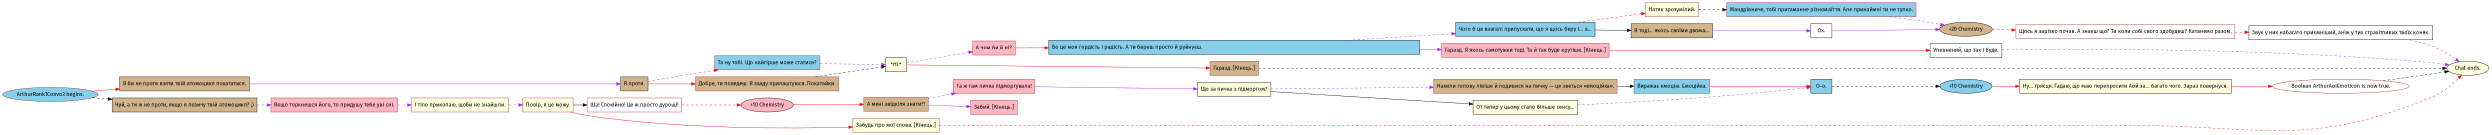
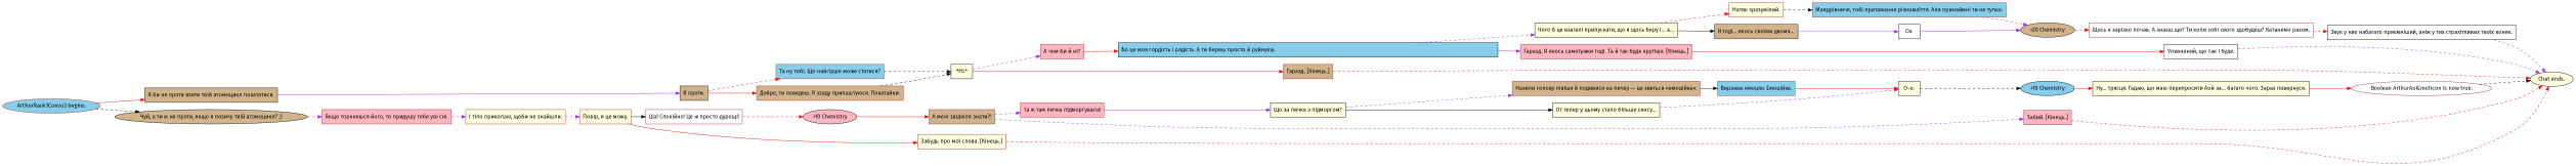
  digraph {
    fontname="Fira Sans"
    rankdir=LR
    node [color=brown fillcolor=lightyellow fontname="Fira Sans" style=filled shape=box]
    edge [color=red fontname="Fira Sans" style=dashed]
    "ArthurRank1Convo3 begins." [fillcolor=skyblue shape=""]
    n2 [color=black fillcolor=tan label="Я би не проти взяти твій атомоцикл покататися."]
-   n3 [color=black fillcolor=tan label="Чуй, а ти ж не проти, якщо я позичу твій атомоцикл? ;)"]
+   n3 [color=black fillcolor=tan label="Чуй, а ти ж не проти, якщо я позичу твій атомоцикл? ;)" shape=ellipse]
    n4 [color=black fillcolor=tan label="Я проти."]
    n5 [fillcolor=lightpink label="Якщо торкнешся його, то придушу тебе уві сні."]
    n6 [fillcolor=skyblue label="Та ну тобі. Що найгірше може статися?"]
    n7 [fillcolor=tan label="Добре, ти поведеш. Я ззаду прилаштуюся. Покатайки."]
    n8 [label="І тіло прикопаю, щоби не знайшли."]
    n9 [color=black label="*Ні.*"]
    n10 [label="Повір, я це можу."]
    n11 [fillcolor=lightpink label="А чом би й ні?"]
    n12 [fillcolor=tan label="Гаразд. [Кінець.]"]
    n13 [fillcolor=white label="Ша! Спокійно! Це ж просто дурощі!"]
    n14 [label="Забудь про мої слова. [Кінець.]"]
    n15 [color=black fillcolor=skyblue label="Бо це моя гордість і радість. А ти береш просто й руйнуєш.                                                                                                                                                  "]
    "Chat ends." [color=black shape=""]
    n17 [color=black fillcolor=lightpink label="+10 Chemistry" shape=""]
-   n18 [color=black fillcolor=skyblue label="Чого б це взагалі припускати, що я щось беру і… а…"]
+   n18 [color=black label="Чого б це взагалі припускати, що я щось беру і… а…"]
    n19 [fillcolor=lightpink label="Гаразд. Я якось самотужки тоді. Та й так буде крутіше. [Кінець.]"]
    n20 [fillcolor=tan label="А мені звідкіля знати?!"]
    n21 [label="Натяк зрозумілий."]
    n22 [color=black fillcolor=tan label="Я тоді… якось своїми двома…"]
    n23 [color=black fillcolor=white label="Упевнений, що так і буде."]
    n24 [fillcolor=lightpink label="Та ж там пичка підморгувала!"]
    n25 [fillcolor=lightpink label="Забий. [Кінець.]"]
    n26 [fillcolor=skyblue label="Мандрівниче, тобі притаманне різномаїття. Але принаймні ти не тупко."]
    n27 [color=black fillcolor=white label="Ох."]
    n28 [color=black label="Що за пичка з підморгом?"]
    n29 [color=black fillcolor=tan label="+20 Chemistry" shape=""]
    n30 [fillcolor=tan label="Нахили голову лівіше й подивися на пичку — це зветься «емоційка»."]
    n31 [color=black label="От тепер у цьому стало більше сенсу…"]
    n32 [fillcolor=white label="Щось я зарізко почав. А знаєш що? Ти коли собі свого здобудеш? Катанемо разом."]
    n33 [fillcolor=skyblue label="Виражає емоцію. Емоційка."]
-   n34 [color=black fillcolor=skyblue label="О-о."]
+   n34 [color=black label="О-о."]
    n35 [color=black fillcolor=white label="Звук у них набагато приємніший, аніж у тих страхітливих твоїх коняк."]
    n36 [color=black fillcolor=skyblue label="+10 Chemistry" shape=""]
    n37 [color=black label="Ну… трясця. Гадаю, що маю перепросити Аой за… багато чого. Зараз повернуся."]
    n38 [fillcolor=white label="Boolean ArthurAoiEmoticon is now true." shape=""]
    "ArthurRank1Convo3 begins." -> n2 [style=solid]
    "ArthurRank1Convo3 begins." -> n3 [color=black]
    n2 -> n4 [color=purple style=solid]
    n3 -> n5 [color=purple]
    n4 -> n6
    n4 -> n7 [style=solid]
    n5 -> n8 [color=purple]
-   n6 -> n9 [color=purple]
+   n6 -> n9 [color=black]
    n7 -> n9 [color=black]
    n8 -> n10 [color=purple]
    n9 -> n11 [color=purple]
    n9 -> n12 [style=solid]
    n10 -> n13 [color=black style=solid]
    n10 -> n14 [style=solid]
    n11 -> n15 [style=solid]
-   n12 -> "Chat ends." [color=black]
+   n12 -> "Chat ends."
    n13 -> n17
    n14 -> "Chat ends."
    n15 -> n18 [color=purple]
    n15 -> n19 [color=purple style=solid]
    n17 -> n20 [style=solid]
    n18 -> n21
    n18 -> n22 [color=black style=solid]
    n19 -> n23 [style=solid]
    n20 -> n24 [color=purple]
-   n20 -> n25 [color=purple style=solid]
+   n20 -> n25 [color=purple]
    n21 -> n26 [color=black]
    n22 -> n27 [color=purple style=solid]
    n23 -> "Chat ends." [color=purple]
    n24 -> n28 [color=purple style=solid]
+   n25 -> "Chat ends."
    n26 -> n29 [color=purple]
    n27 -> n29 [color=purple style=solid]
    n28 -> n30 [color=purple]
    n28 -> n31 [color=black style=solid]
    n29 -> n32
    n30 -> n33 [color=black style=solid]
    n31 -> n34 [color=purple]
    n32 -> n35
    n33 -> n34 [style=solid]
    n34 -> n36 [color=black]
    n35 -> "Chat ends." [color=purple]
    n36 -> n37 [style=solid]
    n37 -> n38 [style=solid]
    n38 -> "Chat ends." [color=black]
  }
